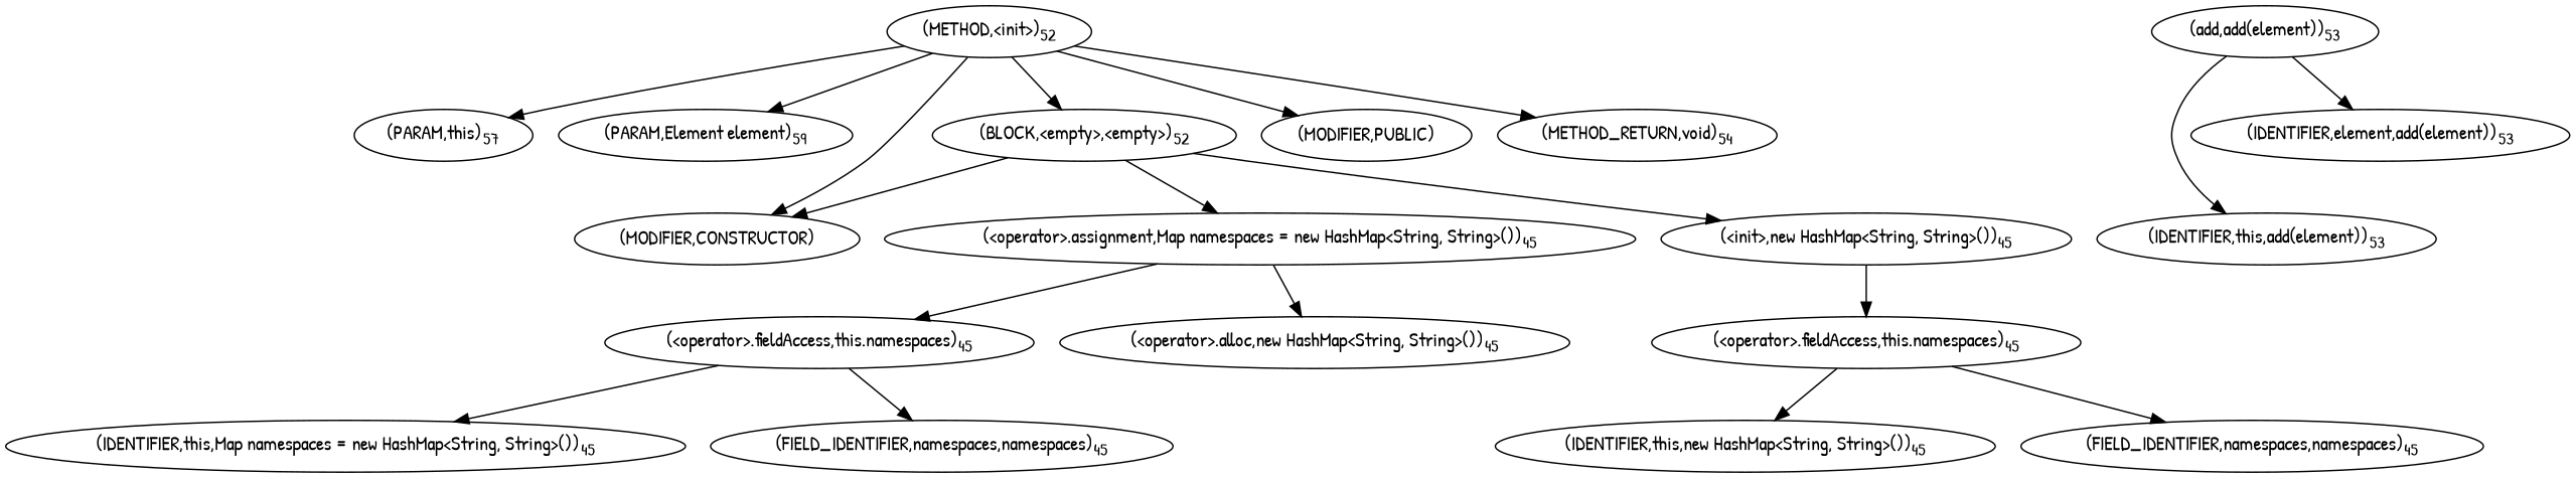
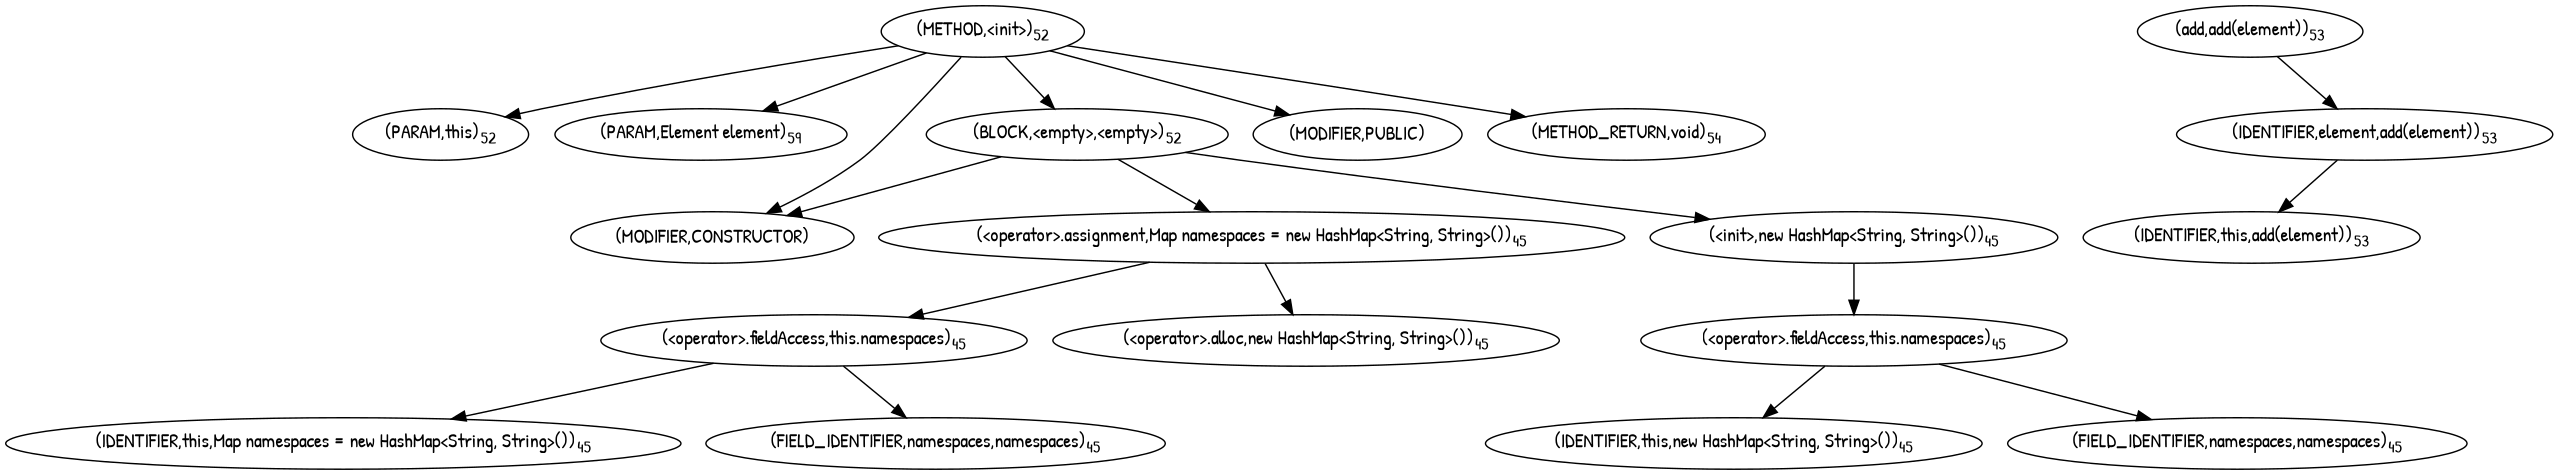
  digraph {
    fontname="Patrick Hand"
    node [fontname="Patrick Hand"]
    edge [fontname="Patrick Hand"]
    n1 [label=<(METHOD,&lt;init&gt;)<SUB>52</SUB>>]
-   n2 [label=<(PARAM,this)<SUB>57</SUB>>]
+   n2 [label=<(PARAM,this)<SUB>52</SUB>>]
    n3 [label=<(PARAM,Element element)<SUB>59</SUB>>]
    n4 [label=<(BLOCK,&lt;empty&gt;,&lt;empty&gt;)<SUB>52</SUB>>]
    n5 [label=<(MODIFIER,CONSTRUCTOR)>]
    n6 [label=<(MODIFIER,PUBLIC)>]
    n7 [label=<(METHOD_RETURN,void)<SUB>54</SUB>>]
    n8 [label=<(&lt;operator&gt;.assignment,Map namespaces = new HashMap&lt;String, String&gt;())<SUB>45</SUB>>]
    n9 [label=<(&lt;init&gt;,new HashMap&lt;String, String&gt;())<SUB>45</SUB>>]
    n10 [label=<(&lt;operator&gt;.fieldAccess,this.namespaces)<SUB>45</SUB>>]
    n11 [label=<(&lt;operator&gt;.alloc,new HashMap&lt;String, String&gt;())<SUB>45</SUB>>]
    n12 [label=<(&lt;operator&gt;.fieldAccess,this.namespaces)<SUB>45</SUB>>]
    n13 [label=<(add,add(element))<SUB>53</SUB>>]
    n14 [label=<(IDENTIFIER,this,add(element))<SUB>53</SUB>>]
    n15 [label=<(IDENTIFIER,element,add(element))<SUB>53</SUB>>]
    n16 [label=<(IDENTIFIER,this,Map namespaces = new HashMap&lt;String, String&gt;())<SUB>45</SUB>>]
    n17 [label=<(FIELD_IDENTIFIER,namespaces,namespaces)<SUB>45</SUB>>]
    n18 [label=<(IDENTIFIER,this,new HashMap&lt;String, String&gt;())<SUB>45</SUB>>]
    n19 [label=<(FIELD_IDENTIFIER,namespaces,namespaces)<SUB>45</SUB>>]
    n1 -> n2
    n1 -> n3
    n1 -> n4
    n1 -> n5
    n1 -> n6
    n1 -> n7
    n4 -> n5
    n4 -> n8
    n4 -> n9
    n8 -> n10
    n8 -> n11
    n9 -> n12
    n10 -> n16
    n10 -> n17
    n12 -> n18
    n12 -> n19
-   n13 -> n14
+   n15 -> n14
    n13 -> n15
  }
